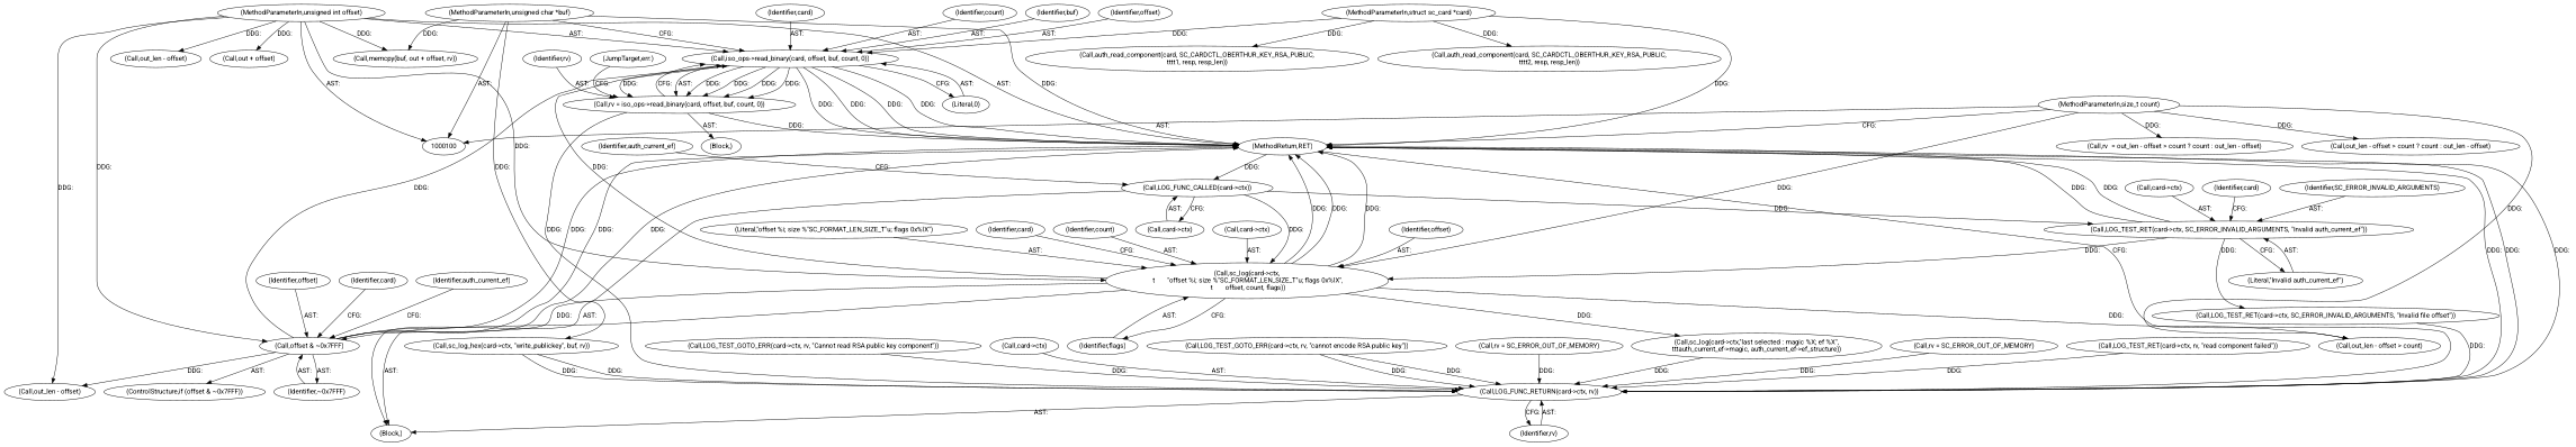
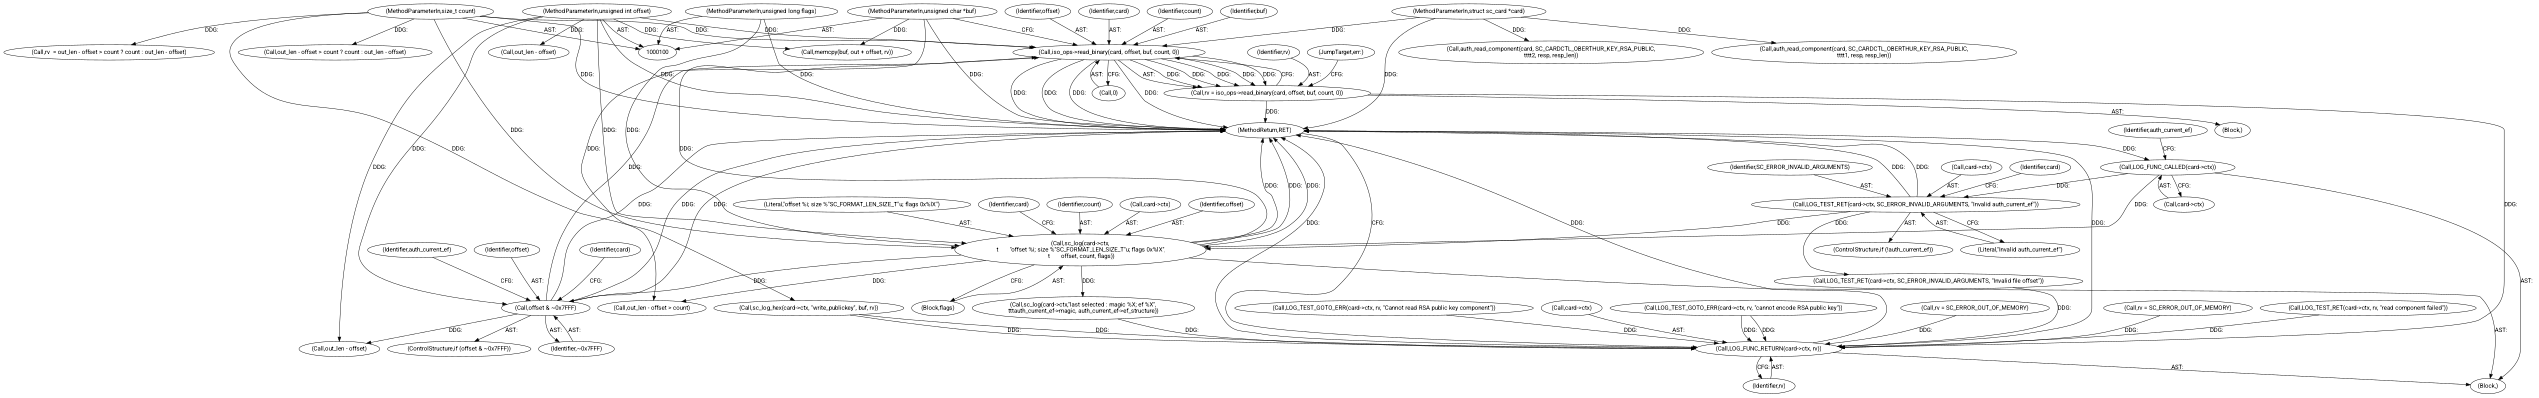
  digraph {
    fontname=Roboto
    node [fontname=Roboto]
    edge [fontname=Roboto]
    n1 [label="(Call,iso_ops->read_binary(card, offset, buf, count, 0))"]
    n2 [label="(Call,rv = iso_ops->read_binary(card, offset, buf, count, 0))"]
-   n3 [label="(Literal,0)"]
+   n3 [label="(Call,0)"]
    n4 [label="(MethodReturn,RET)"]
    n5 [label="(Call,LOG_FUNC_RETURN(card->ctx, rv))"]
    n6 [label="(Block,)"]
    n7 [label="(Call,LOG_FUNC_CALLED(card->ctx))"]
    n8 [label="(MethodParameterIn,struct sc_card *card)"]
    n9 [label="(Call,auth_read_component(card, SC_CARDCTL_OBERTHUR_KEY_RSA_PUBLIC,\n\t\t\t\t1, resp, resp_len))"]
    n10 [label="(Call,auth_read_component(card, SC_CARDCTL_OBERTHUR_KEY_RSA_PUBLIC,\n\t\t\t\t2, resp, resp_len))"]
    n11 [label="(Call,offset & ~0x7FFF)"]
    n12 [label="(ControlStructure,if (offset & ~0x7FFF))"]
    n13 [label="(Identifier,~0x7FFF)"]
    n14 [label="(Call,out_len - offset)"]
    n15 [label="(Call,sc_log(card->ctx,\n \t       \"offset %i; size %\"SC_FORMAT_LEN_SIZE_T\"u; flags 0x%lX\",\n \t       offset, count, flags))"]
    n16 [label="(Call,out_len - offset > count)"]
-   n17 [label="(Identifier,flags)"]
+   n17 [label="(Block,flags)"]
    n18 [label="(Call,sc_log(card->ctx,\"last selected : magic %X; ef %X\",\n\t\t\tauth_current_ef->magic, auth_current_ef->ef_structure))"]
    n19 [label="(Block,)"]
    n20 [label="(Call,LOG_TEST_RET(card->ctx, SC_ERROR_INVALID_ARGUMENTS, \"Invalid auth_current_ef\"))"]
    n21 [label="(Call,LOG_TEST_RET(card->ctx, SC_ERROR_INVALID_ARGUMENTS, \"Invalid file offset\"))"]
+   n22 [label="(ControlStructure,if (!auth_current_ef))"]
    n23 [label="(Literal,\"Invalid auth_current_ef\")"]
    n24 [label="(Call,card->ctx)"]
    n25 [label="(MethodParameterIn,unsigned int offset)"]
    1000100
    n27 [label="(Call,out_len - offset)"]
    n28 [label="(Call,memcpy(buf, out + offset, rv))"]
-   n29 [label="(Call,out + offset)"]
    n30 [label="(MethodParameterIn,size_t count)"]
    n31 [label="(Call,rv  = out_len - offset > count ? count : out_len - offset)"]
    n32 [label="(Call,out_len - offset > count ? count : out_len - offset)"]
+   n33 [label="(MethodParameterIn,unsigned long flags)"]
    n34 [label="(MethodParameterIn,unsigned char *buf)"]
    n35 [label="(Call,sc_log_hex(card->ctx, \"write_publickey\", buf, rv))"]
    n36 [label="(Identifier,rv)"]
    n37 [label="(Identifier,offset)"]
    n38 [label="(Identifier,card)"]
    n39 [label="(Identifier,rv)"]
    n40 [label="(Identifier,offset)"]
    n41 [label="(Identifier,count)"]
    n42 [label="(Call,LOG_TEST_GOTO_ERR(card->ctx, rv, \"Cannot read RSA public key component\"))"]
    n43 [label="(Identifier,buf)"]
    n44 [label="(Call,card->ctx)"]
    n45 [label="(Call,LOG_TEST_GOTO_ERR(card->ctx, rv, \"cannot encode RSA public key\"))"]
    n46 [label="(Call,card->ctx)"]
    n47 [label="(Identifier,card)"]
    n48 [label="(Call,rv = SC_ERROR_OUT_OF_MEMORY)"]
    n49 [label="(Call,rv = SC_ERROR_OUT_OF_MEMORY)"]
    n50 [label="(Literal,\"offset %i; size %\"SC_FORMAT_LEN_SIZE_T\"u; flags 0x%lX\")"]
    n51 [label="(Identifier,auth_current_ef)"]
    n52 [label="(Identifier,card)"]
    n53 [label="(Call,LOG_TEST_RET(card->ctx, rv, \"read component failed\"))"]
    n54 [label="(Identifier,offset)"]
    n55 [label="(Identifier,count)"]
    n56 [label="(Identifier,SC_ERROR_INVALID_ARGUMENTS)"]
    n57 [label="(Identifier,card)"]
    n58 [label="(Identifier,auth_current_ef)"]
    n59 [label="(Call,card->ctx)"]
    n60 [label="(JumpTarget,err:)"]
    n1 -> n2 [label="AST: "]
    n1 -> n2 [label="DDG: "]
    n1 -> n2 [label="DDG: "]
    n1 -> n2 [label="DDG: "]
    n1 -> n2 [label="DDG: "]
    n1 -> n2 [label="DDG: "]
    n1 -> n3 [label="CFG: "]
    n1 -> n4 [label="DDG: "]
    n1 -> n4 [label="DDG: "]
    n1 -> n4 [label="DDG: "]
    n1 -> n4 [label="DDG: "]
    n2 -> n1 [label="CFG: "]
    n2 -> n4 [label="DDG: "]
    n2 -> n5 [label="DDG: "]
    n2 -> n6 [label="AST: "]
    n3 -> n1 [label="AST: "]
    n4 -> n5 [label="CFG: "]
    n4 -> n7 [label="DDG: "]
    n5 -> n4 [label="DDG: "]
    n5 -> n4 [label="DDG: "]
    n5 -> n4 [label="DDG: "]
    n5 -> n19 [label="AST: "]
    n5 -> n36 [label="CFG: "]
    n7 -> n15 [label="DDG: "]
    n7 -> n19 [label="AST: "]
    n7 -> n20 [label="DDG: "]
    n7 -> n24 [label="CFG: "]
    n8 -> n1 [label="DDG: "]
    n8 -> n4 [label="DDG: "]
    n8 -> n9 [label="DDG: "]
    n8 -> n10 [label="DDG: "]
    n11 -> n1 [label="DDG: "]
    n11 -> n4 [label="DDG: "]
    n11 -> n4 [label="DDG: "]
    n11 -> n4 [label="DDG: "]
    n11 -> n12 [label="AST: "]
    n11 -> n13 [label="AST: "]
    n11 -> n14 [label="DDG: "]
    n13 -> n11 [label="AST: "]
    n15 -> n1 [label="DDG: "]
    n15 -> n4 [label="DDG: "]
    n15 -> n4 [label="DDG: "]
    n15 -> n4 [label="DDG: "]
    n15 -> n11 [label="DDG: "]
    n15 -> n16 [label="DDG: "]
    n15 -> n17 [label="CFG: "]
    n15 -> n18 [label="DDG: "]
    n15 -> n19 [label="AST: "]
    n17 -> n15 [label="AST: "]
    n18 -> n5 [label="DDG: "]
    n20 -> n4 [label="DDG: "]
    n20 -> n4 [label="DDG: "]
    n20 -> n15 [label="DDG: "]
    n20 -> n21 [label="DDG: "]
+   n20 -> n22 [label="AST: "]
    n20 -> n23 [label="CFG: "]
    n21 -> n5 [label="DDG: "]
    n23 -> n20 [label="AST: "]
    n24 -> n7 [label="AST: "]
-   n25 -> n1 [label="AST: "]
-   n25 -> n4 [label="AST: "]
+   n25 -> n1 [label="DDG: "]
+   n25 -> n4 [label="DDG: "]
    n25 -> n11 [label="DDG: "]
    n25 -> n14 [label="DDG: "]
    n25 -> n15 [label="DDG: "]
    n25 -> 1000100 [label="AST: "]
    n25 -> n27 [label="DDG: "]
    n25 -> n28 [label="DDG: "]
-   n25 -> n29 [label="DDG: "]
-   n30 -> n4 [label="CFG: "]
+   n30 -> n1 [label="DDG: "]
+   n30 -> n4 [label="DDG: "]
    n30 -> n15 [label="DDG: "]
    n30 -> n16 [label="DDG: "]
    n30 -> 1000100 [label="AST: "]
    n30 -> n31 [label="DDG: "]
    n30 -> n32 [label="DDG: "]
+   n33 -> n4 [label="DDG: "]
+   n33 -> n15 [label="DDG: "]
+   n33 -> 1000100 [label="AST: "]
    n34 -> n1 [label="CFG: "]
    n34 -> n4 [label="DDG: "]
    n34 -> 1000100 [label="AST: "]
    n34 -> n28 [label="DDG: "]
    n34 -> n35 [label="DDG: "]
    n35 -> n5 [label="DDG: "]
    n35 -> n5 [label="DDG: "]
    n36 -> n5 [label="AST: "]
    n37 -> n15 [label="AST: "]
    n38 -> n1 [label="AST: "]
    n39 -> n2 [label="AST: "]
    n40 -> n11 [label="AST: "]
    n41 -> n1 [label="AST: "]
    n42 -> n5 [label="DDG: "]
    n43 -> n1 [label="AST: "]
    n44 -> n5 [label="AST: "]
    n45 -> n5 [label="DDG: "]
    n45 -> n5 [label="DDG: "]
    n46 -> n20 [label="AST: "]
    n47 -> n20 [label="CFG: "]
    n48 -> n5 [label="DDG: "]
    n49 -> n5 [label="DDG: "]
    n50 -> n15 [label="AST: "]
    n51 -> n7 [label="CFG: "]
    n52 -> n15 [label="CFG: "]
    n53 -> n5 [label="DDG: "]
    n54 -> n1 [label="AST: "]
    n55 -> n15 [label="AST: "]
    n56 -> n20 [label="AST: "]
    n57 -> n11 [label="CFG: "]
    n58 -> n11 [label="CFG: "]
    n59 -> n15 [label="AST: "]
    n60 -> n2 [label="CFG: "]
  }
